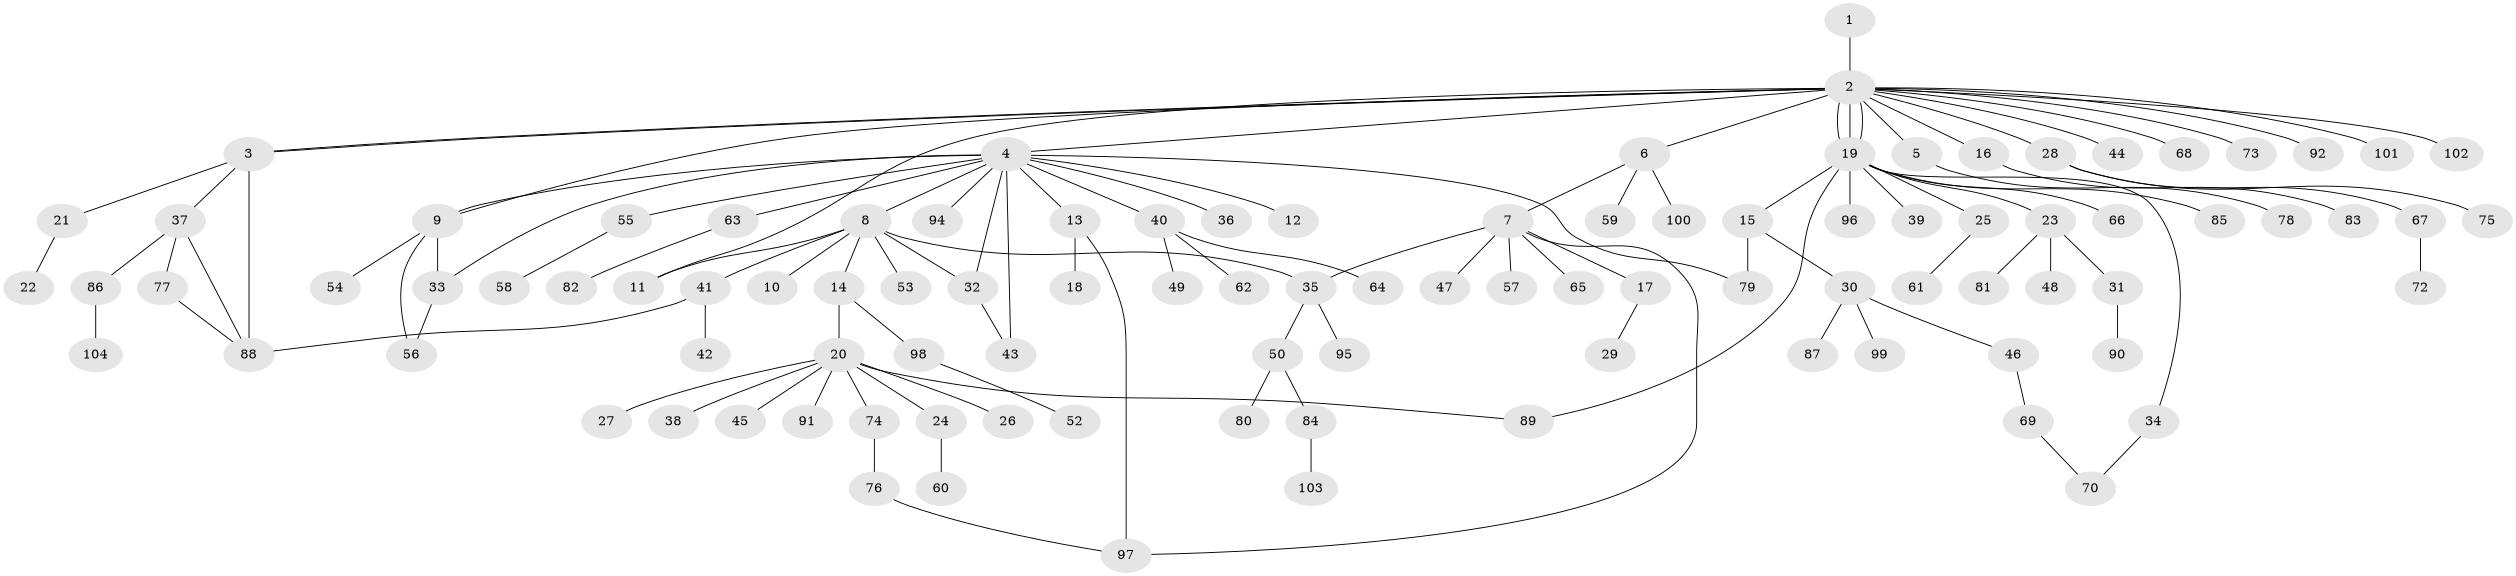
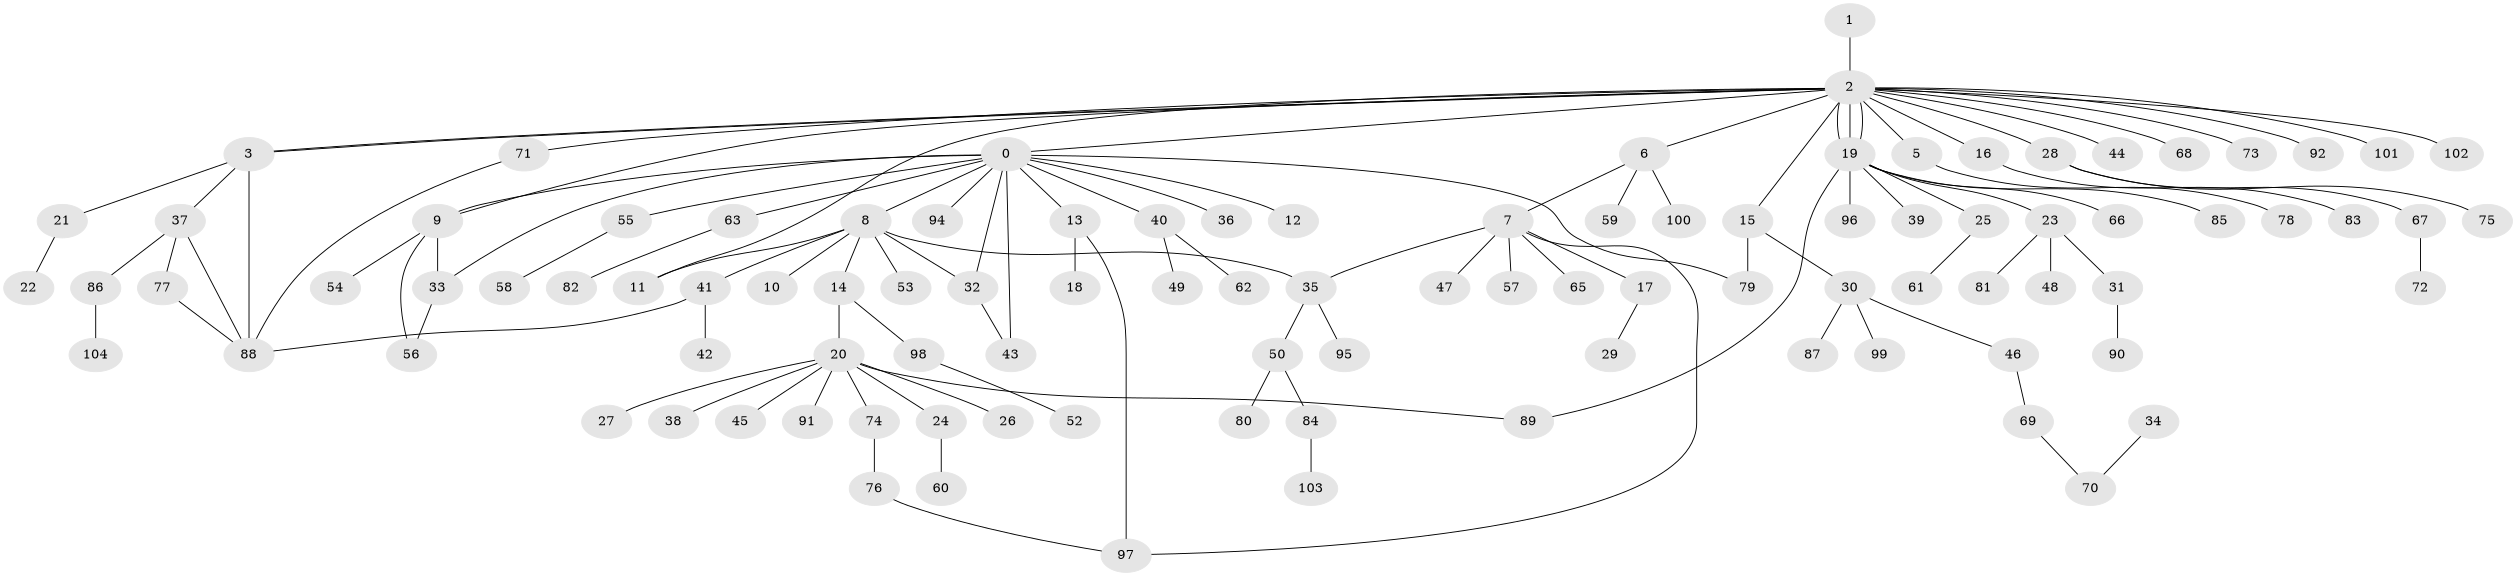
  graph {
    node [color=gray90 style=filled]
    1
    2
    3
-   4
+   4 [label=0]
    5
    6
    9
    11
    15
    16
    19
    28
    44
    68
+   71
    73
    92
    101
    102
    21
    37
    88
    8
    12
    13
    32
    33
    36
    40
    43
    55
    63
    79
    94
    78
    7
    59
    100
    54
    56
    30
    83
    23
    25
    34
    39
    66
    85
    89
    96
    67
    75
    22
    77
    86
    35
    10
    14
    41
    53
    97
    18
    49
    62
-   64
    58
    82
    17
    47
    57
    65
    29
    50
    95
    20
    98
    42
    24
    26
    27
    38
    45
    74
    91
    52
    46
    87
    99
    31
    48
    81
    61
    70
    60
    76
    90
    72
    69
    80
    84
    104
    103
    1 -- 2
    2 -- 3
    2 -- 3
    2 -- 4
    2 -- 5
    2 -- 6
    2 -- 9
    2 -- 11
-   19 -- 15
+   2 -- 15
    2 -- 16
    2 -- 19
    2 -- 19
    2 -- 19
    2 -- 28
    2 -- 44
    2 -- 68
+   2 -- 71
    2 -- 73
    2 -- 92
    2 -- 101
    2 -- 102
    3 -- 21
    3 -- 37
    3 -- 88
    4 -- 9
    4 -- 8
    4 -- 12
    4 -- 13
    4 -- 32
    4 -- 33
    4 -- 36
    4 -- 40
    4 -- 43
    4 -- 55
    4 -- 63
    4 -- 79
    4 -- 94
    5 -- 78
    6 -- 7
    6 -- 59
    6 -- 100
    9 -- 33
    9 -- 54
    9 -- 56
    15 -- 79
    15 -- 30
    16 -- 83
    19 -- 23
    19 -- 25
-   19 -- 34
    19 -- 39
    19 -- 66
    19 -- 85
    19 -- 89
    19 -- 96
    28 -- 67
    28 -- 75
+   71 -- 88
    21 -- 22
    37 -- 88
    37 -- 77
    37 -- 86
    8 -- 11
    8 -- 32
    8 -- 35
    8 -- 10
    8 -- 14
    8 -- 41
    8 -- 53
    13 -- 97
    13 -- 18
    32 -- 43
    33 -- 56
    40 -- 49
    40 -- 62
-   40 -- 64
    55 -- 58
    63 -- 82
    7 -- 35
    7 -- 97
    7 -- 17
    7 -- 47
    7 -- 57
    7 -- 65
    30 -- 46
    30 -- 87
    30 -- 99
    23 -- 31
    23 -- 48
    23 -- 81
    25 -- 61
    34 -- 70
    67 -- 72
    77 -- 88
    86 -- 104
    35 -- 50
    35 -- 95
    14 -- 20
    14 -- 98
    41 -- 88
    41 -- 42
    17 -- 29
    50 -- 80
    50 -- 84
    20 -- 89
    20 -- 24
    20 -- 26
    20 -- 27
    20 -- 38
    20 -- 45
    20 -- 74
    20 -- 91
    98 -- 52
    24 -- 60
    74 -- 76
    46 -- 69
    31 -- 90
    76 -- 97
    69 -- 70
    84 -- 103
  }
